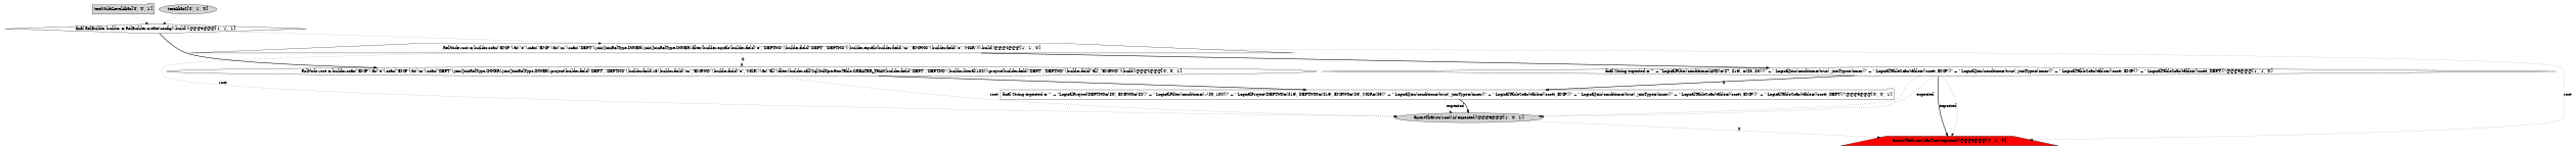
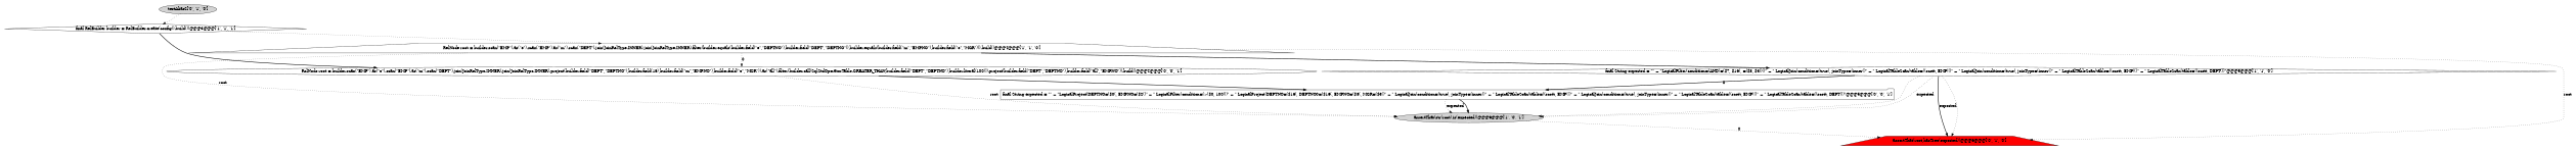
  digraph {
    node [fillcolor=white shape=ellipse style=filled]
    edge [style=dotted]
-   n1 [fillcolor=lightgray label="testMultiLevelAlias['0', '0', '1']" shape=folder]
    n2 [label="final RelBuilder builder = RelBuilder.create(config().build())@@@3@@@['1', '1', '1']" shape=diamond]
    n3 [label="RelNode root = builder.scan(\"EMP\").as(\"e\").scan(\"EMP\").as(\"m\").scan(\"DEPT\").join(JoinRelType.INNER).join(JoinRelType.INNER).project(builder.field(\"DEPT\",\"DEPTNO\"),builder.field(16),builder.field(\"m\",\"EMPNO\"),builder.field(\"e\",\"MGR\")).as(\"all\").filter(builder.call(SqlStdOperatorTable.GREATER_THAN,builder.field(\"DEPT\",\"DEPTNO\"),builder.literal(100))).project(builder.field(\"DEPT\",\"DEPTNO\"),builder.field(\"all\",\"EMPNO\")).build()@@@4@@@['0', '0', '1']"]
    n4 [label="RelNode root = builder.scan(\"EMP\").as(\"e\").scan(\"EMP\").as(\"m\").scan(\"DEPT\").join(JoinRelType.INNER).join(JoinRelType.INNER).filter(builder.equals(builder.field(\"e\",\"DEPTNO\"),builder.field(\"DEPT\",\"DEPTNO\")),builder.equals(builder.field(\"m\",\"EMPNO\"),builder.field(\"e\",\"MGR\"))).build()@@@4@@@['1', '1', '0']" shape=trapezium]
    n5 [fillcolor=lightgray label="testAlias2['0', '1', '0']"]
    n6 [label="final String expected = \"\" + \"LogicalProject(DEPTNO=($0(, EMPNO=($2()\" + \" LogicalFilter(condition=(>($0, 100)()\" + \" LogicalProject(DEPTNO=($16(, DEPTNO0=($16(, EMPNO=($8(, MGR=($3()\" + \" LogicalJoin(condition=(true(, joinType=(inner()\" + \" LogicalTableScan(table=((scott, EMP(()\" + \" LogicalJoin(condition=(true(, joinType=(inner()\" + \" LogicalTableScan(table=((scott, EMP(()\" + \" LogicalTableScan(table=((scott, DEPT(()\"@@@5@@@['0', '0', '1']" shape=folder]
    n7 [fillcolor=lightgray label="assertThat(str(root),is(expected))@@@6@@@['1', '0', '1']"]
    n8 [fillcolor=red label="assertThat(root,hasTree(expected))@@@6@@@['0', '1', '0']" shape=trapezium]
    n9 [label="final String expected = \"\" + \"LogicalFilter(condition=(AND(=($7, $16), =($8, $3))()\" + \" LogicalJoin(condition=(true(, joinType=(inner()\" + \" LogicalTableScan(table=((scott, EMP(()\" + \" LogicalJoin(condition=(true(, joinType=(inner()\" + \" LogicalTableScan(table=((scott, EMP(()\" + \" LogicalTableScan(table=((scott, DEPT(()\"@@@5@@@['1', '1', '0']" shape=diamond]
-   n1 -> n2
    n2 -> n3 [style=bold]
    n2 -> n4
    n3 -> n6 [style=bold]
    n3 -> n7 [label=root]
    n4 -> n3 [label=0]
    n4 -> n7 [label=root]
    n4 -> n8 [label=root]
    n4 -> n9 [style=bold]
    n5 -> n2
    n6 -> n7 [style=bold]
    n6 -> n7 [label=expected]
    n7 -> n8 [label=0]
    n9 -> n6 [label=0 style=bold]
    n9 -> n7
    n9 -> n7 [label=expected]
    n9 -> n8 [label=expected style=bold]
    n9 -> n8
  }
